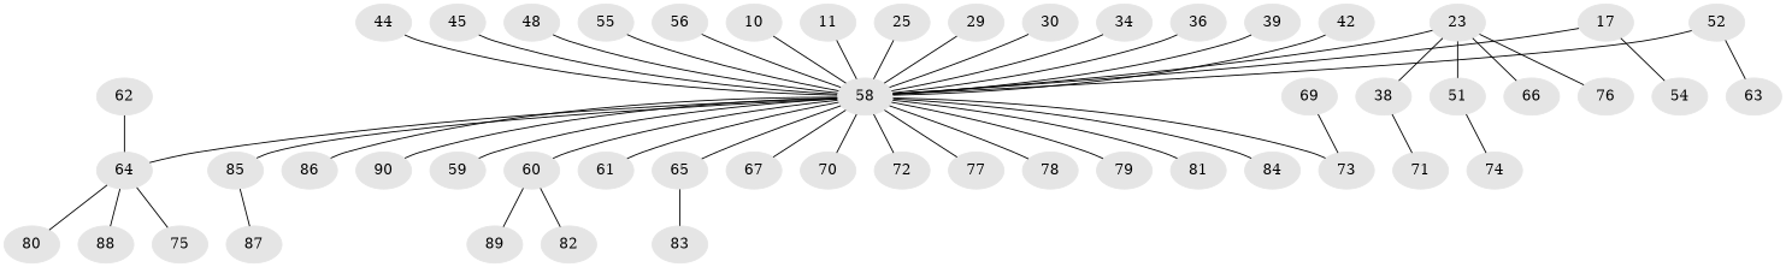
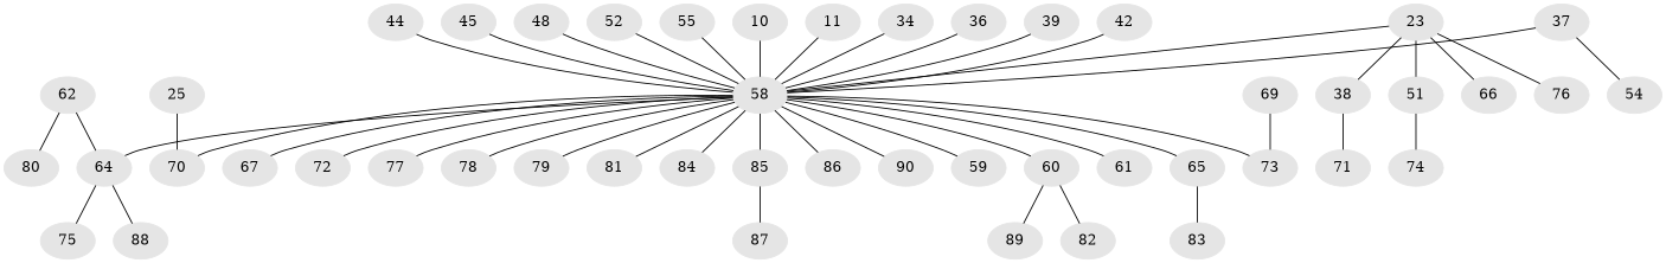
  graph {
    node [color=gray90 style=filled]
    58 [super="+49+53+9"]
    59
    60 [super="+57"]
    61
    64 [super="+33"]
    65
    67
    70
    72
    73 [super="+46"]
    77
    78
    79
    81
    84
    85
    86
    90
    10
    11
    23
    51
    66
    76
    38
    74
    25
-   29
-   30
    34
    71
    36
-   37 [label=17]
+   37
    54
    39
    42
    44
    45
    48
    52
-   63
    55
-   56
    82
    89
    75
    80
    88
    83
    87
    62
    69
    58 -- 59
    58 -- 60
    58 -- 61
    58 -- 64
    58 -- 65
    58 -- 67
    58 -- 70
    58 -- 72
    58 -- 73
    58 -- 77
    58 -- 78
    58 -- 79
    58 -- 81
    58 -- 84
    58 -- 85
    58 -- 86
    58 -- 90
    60 -- 82
    60 -- 89
    64 -- 75
-   64 -- 80
+   62 -- 80
    64 -- 88
    65 -- 83
    85 -- 87
    10 -- 58
    11 -- 58
    23 -- 58
    23 -- 51
    23 -- 66
    23 -- 76
    23 -- 38
    51 -- 74
    38 -- 71
-   25 -- 58
-   29 -- 58
-   30 -- 58
+   25 -- 70
    34 -- 58
    36 -- 58
    37 -- 58
    37 -- 54
    39 -- 58
    42 -- 58
    44 -- 58
    45 -- 58
    48 -- 58
    52 -- 58
-   52 -- 63
    55 -- 58
-   56 -- 58
    62 -- 64
    69 -- 73
  }
